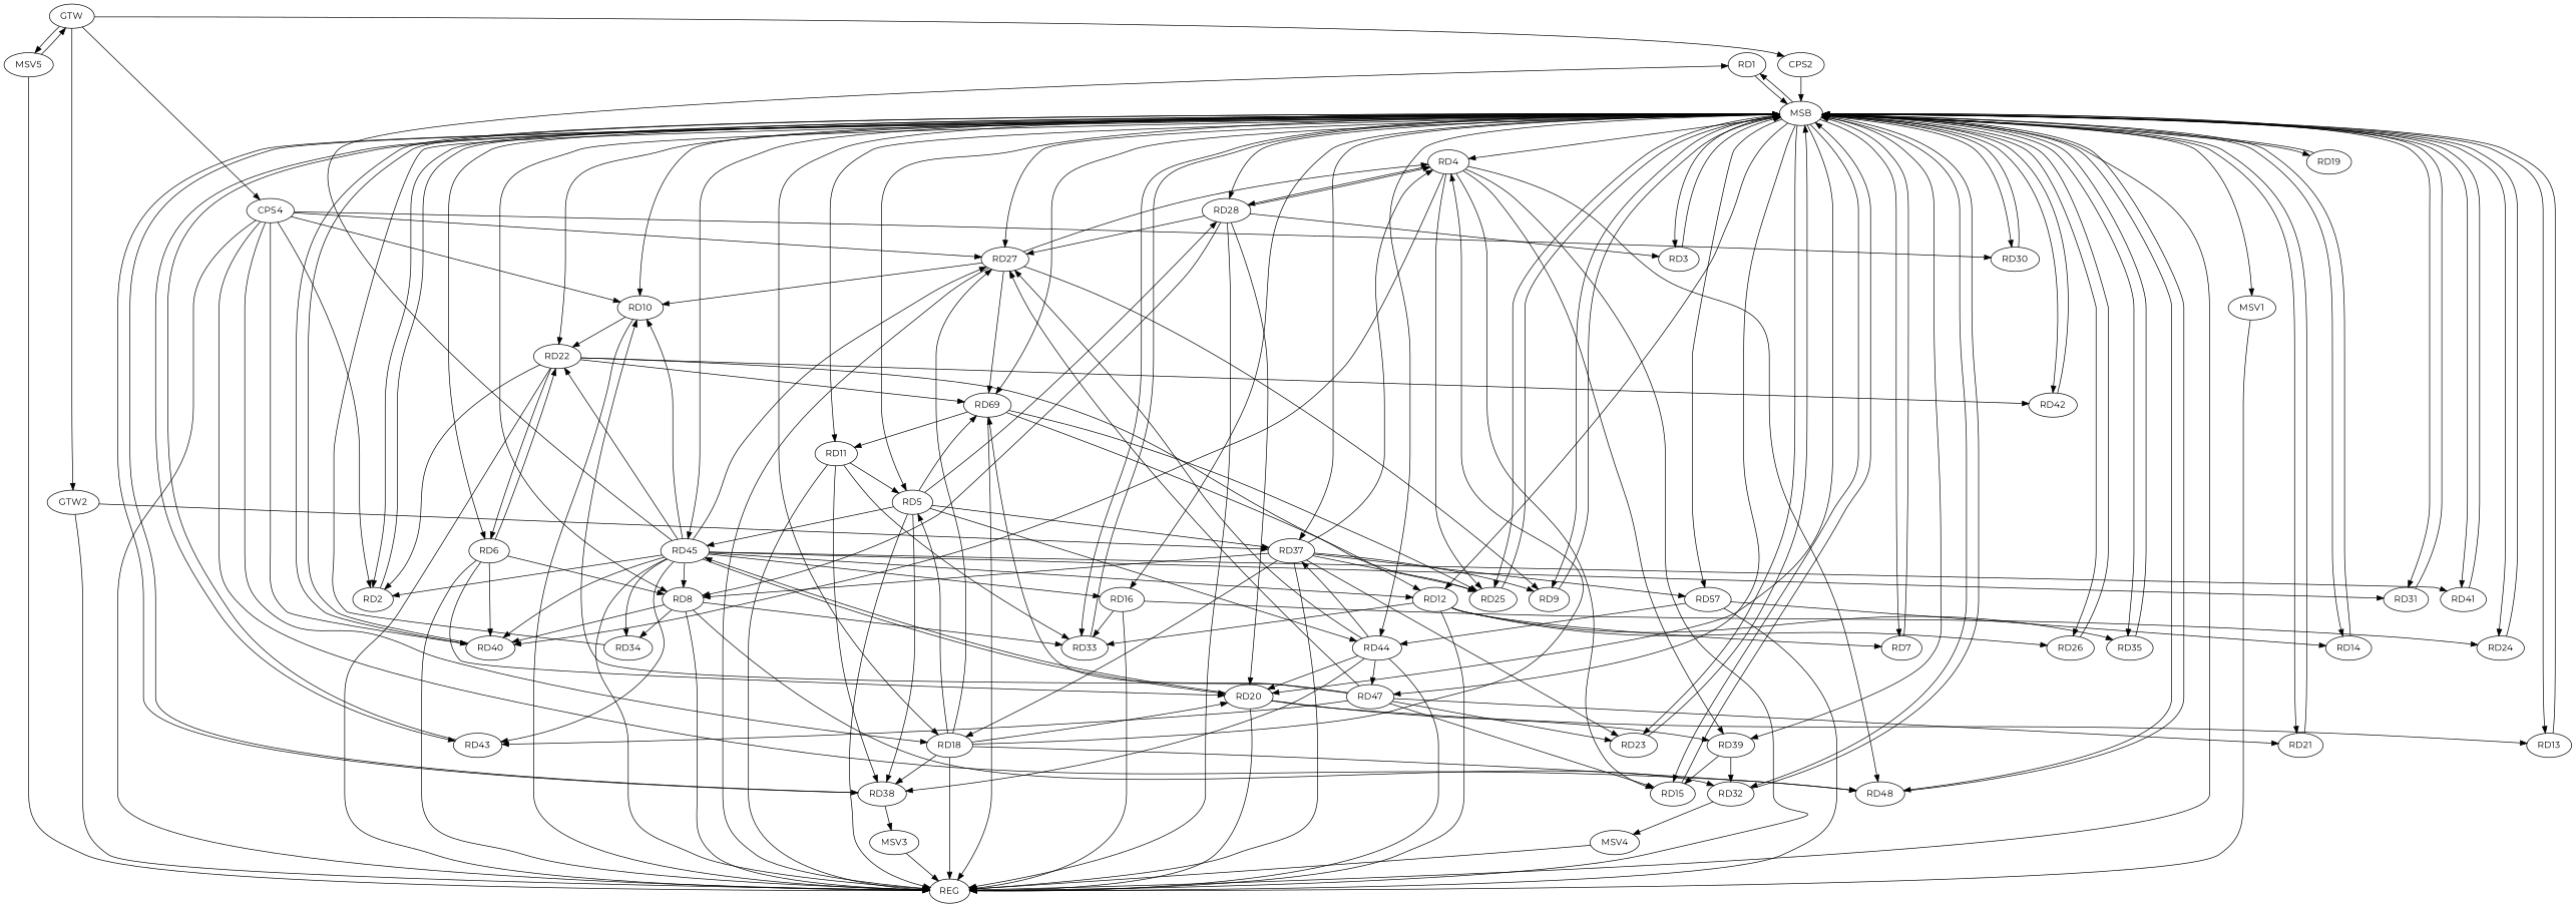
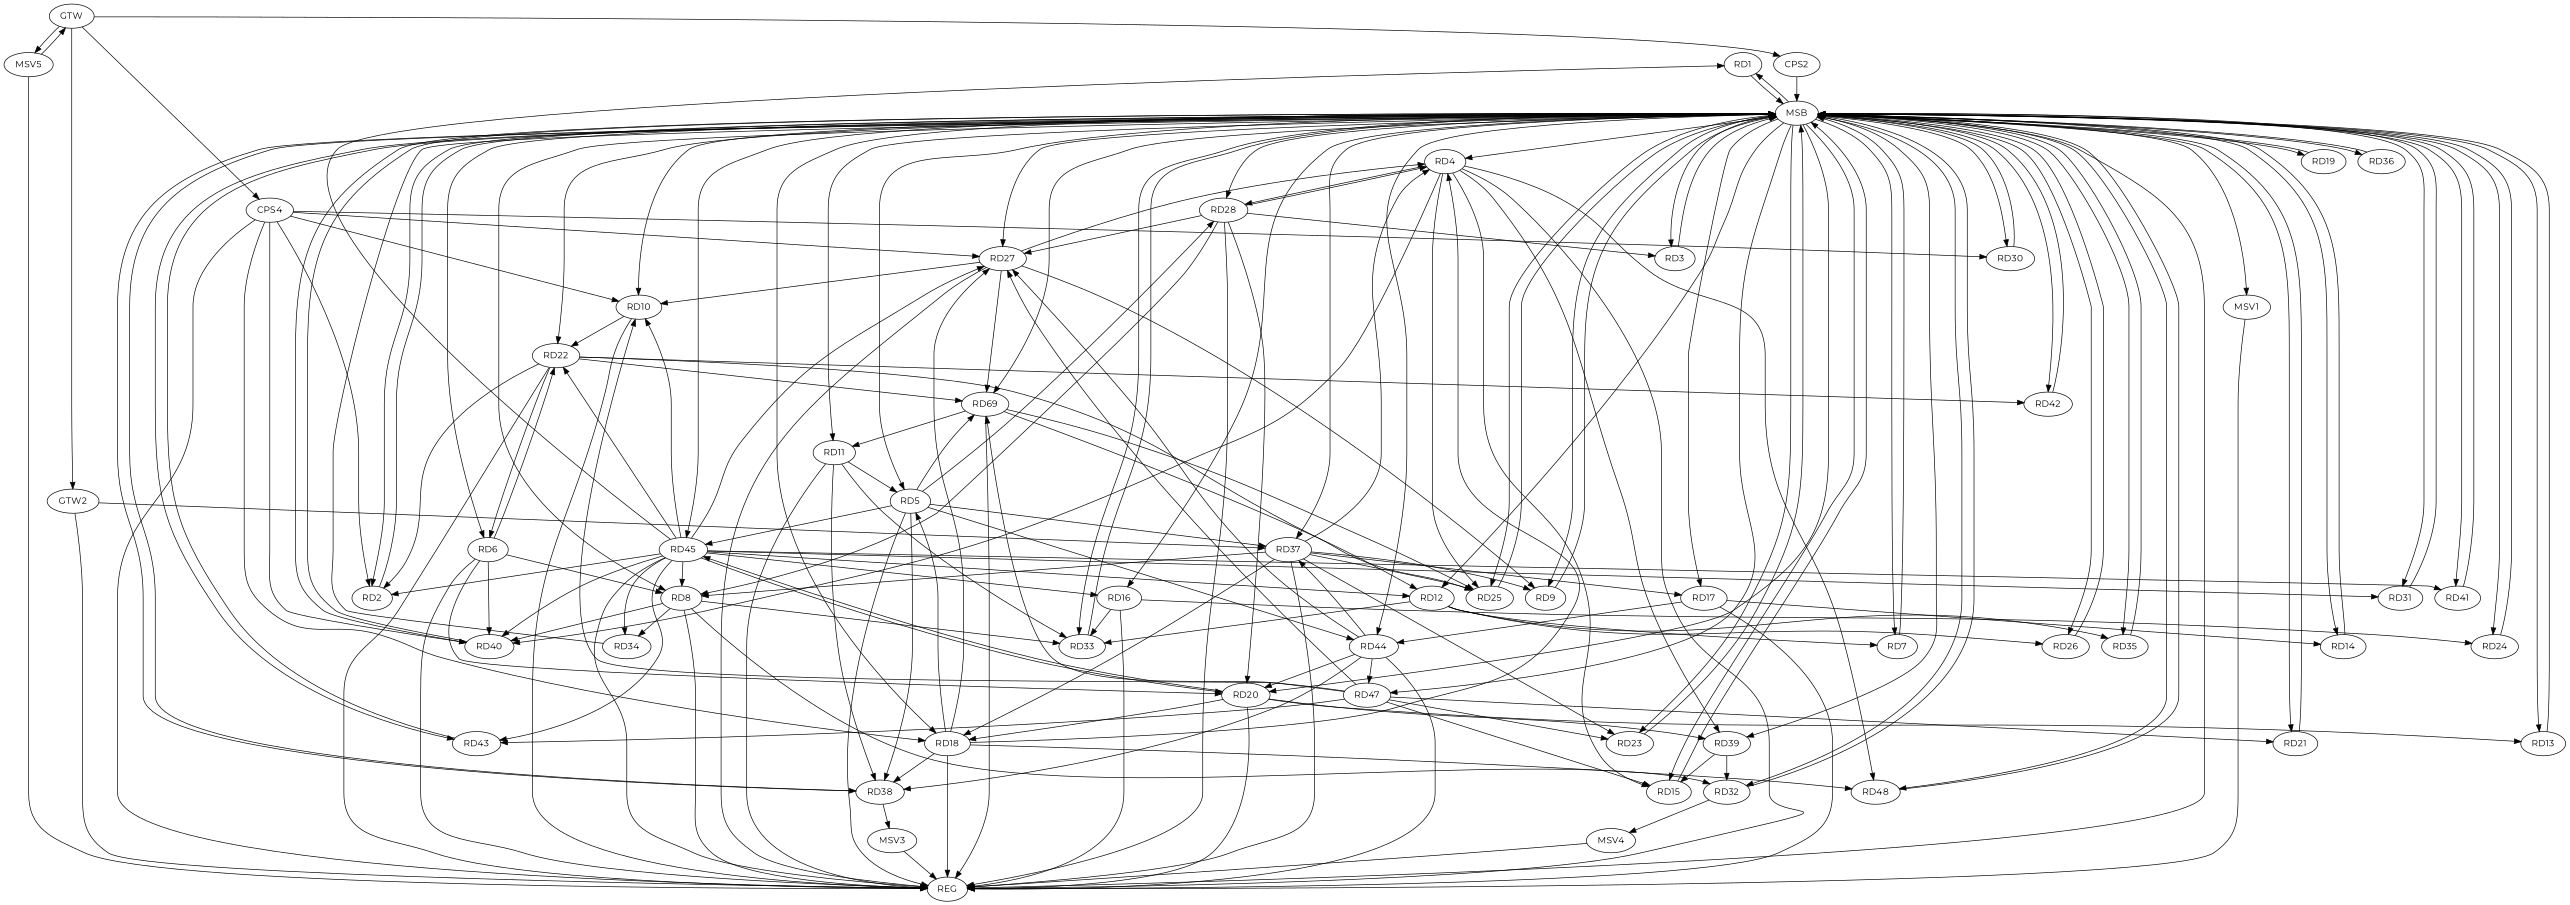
  strict digraph {
    fontname=Montserrat
    node [fontname=Montserrat]
    edge [fontname=Montserrat]
    n1 [label=RD1]
    n2 [label=MSB]
    n3 [label=RD2]
    n4 [label=RD3]
    n5 [label=RD4]
    n6 [label=RD15]
    n7 [label=RD25]
    n8 [label=RD28]
    n9 [label=RD39]
    n10 [label=RD40]
    n11 [label=RD48]
    n12 [label=REG]
    n13 [label=RD5]
    n14 [label=RD69]
    n15 [label=RD37]
    n16 [label=RD38]
    n17 [label=RD44]
    n18 [label=RD45]
    n19 [label=RD6]
    n20 [label=RD8]
    n21 [label=RD20]
    n22 [label=RD22]
    n23 [label=RD7]
    n24 [label=RD32]
    n25 [label=RD33]
    n26 [label=RD9]
    n27 [label=RD10]
    n28 [label=RD11]
    n29 [label=RD12]
    n30 [label=RD26]
    n31 [label=RD35]
    n32 [label=RD13]
    n33 [label=RD14]
    n34 [label=RD16]
    n35 [label=RD24]
-   n36 [label=RD57]
+   n36 [label=RD17]
    n37 [label=RD18]
    n38 [label=RD27]
    n39 [label=RD19]
    n40 [label=RD21]
    n41 [label=RD42]
    n42 [label=RD23]
    n43 [label=RD30]
    n44 [label=RD31]
+   n45 [label=RD36]
    n46 [label=RD41]
    n47 [label=RD43]
    n48 [label=RD47]
    n49 [label=MSV1]
    n50 [label=MSV3]
    n51 [label=RD34]
    n52 [label=MSV4]
    n53 [label=CPS4]
    n54 [label=CPS2]
    n55 [label=GTW]
    n56 [label=GTW2]
    n57 [label=MSV5]
    n1 -> n2
    n2 -> n1
    n2 -> n3
    n2 -> n4
    n2 -> n5
    n2 -> n6
    n2 -> n7
    n2 -> n8
    n2 -> n9
    n2 -> n10
    n2 -> n11
    n2 -> n12
    n2 -> n13
    n2 -> n14
    n2 -> n15
    n2 -> n16
    n2 -> n17
    n2 -> n18
    n2 -> n19
    n2 -> n20
    n2 -> n21
    n2 -> n22
    n2 -> n23
    n2 -> n24
    n2 -> n25
    n2 -> n26
    n2 -> n27
    n2 -> n28
    n2 -> n29
    n2 -> n30
    n2 -> n31
    n2 -> n32
    n2 -> n33
    n2 -> n34
    n2 -> n35
    n2 -> n36
    n2 -> n37
    n2 -> n38
    n2 -> n39
    n2 -> n40
    n2 -> n41
    n2 -> n42
    n2 -> n43
    n2 -> n44
+   n2 -> n45
    n2 -> n46
    n2 -> n47
    n2 -> n48
    n2 -> n49
    n3 -> n2
    n4 -> n2
    n5 -> n6
    n5 -> n7
    n5 -> n8
    n5 -> n9
    n5 -> n10
    n5 -> n11
    n5 -> n12
    n6 -> n2
    n7 -> n2
    n8 -> n4
    n8 -> n5
    n8 -> n12
    n8 -> n20
    n8 -> n21
    n8 -> n38
    n9 -> n6
    n9 -> n24
    n10 -> n2
    n11 -> n2
    n13 -> n8
    n13 -> n12
    n13 -> n14
    n13 -> n15
    n13 -> n16
    n13 -> n17
    n13 -> n18
    n14 -> n7
    n14 -> n12
    n14 -> n28
    n14 -> n29
    n15 -> n5
    n15 -> n7
    n15 -> n12
    n15 -> n20
    n15 -> n26
    n15 -> n36
    n15 -> n37
    n15 -> n42
    n16 -> n2
    n16 -> n50
    n17 -> n12
    n17 -> n15
    n17 -> n16
    n17 -> n21
    n17 -> n38
    n17 -> n48
    n18 -> n1
    n18 -> n3
    n18 -> n10
    n18 -> n12
    n18 -> n20
    n18 -> n21
    n18 -> n22
    n18 -> n27
    n18 -> n29
    n18 -> n34
    n18 -> n38
    n18 -> n44
    n18 -> n46
    n18 -> n47
    n18 -> n51
    n19 -> n10
    n19 -> n12
    n19 -> n20
    n19 -> n21
    n19 -> n22
    n20 -> n10
    n20 -> n12
    n20 -> n24
    n20 -> n25
    n20 -> n51
    n21 -> n9
    n21 -> n12
    n21 -> n18
    n21 -> n32
    n22 -> n3
    n22 -> n7
    n22 -> n12
    n22 -> n14
    n22 -> n19
    n22 -> n41
    n23 -> n2
    n24 -> n2
    n24 -> n52
    n25 -> n2
    n26 -> n2
    n27 -> n12
    n27 -> n22
    n28 -> n12
    n28 -> n13
    n28 -> n16
    n28 -> n25
-   n29 -> n12
    n29 -> n23
    n29 -> n25
    n29 -> n30
    n29 -> n31
    n30 -> n2
    n31 -> n2
    n32 -> n2
    n33 -> n2
    n34 -> n12
    n34 -> n25
    n34 -> n35
    n35 -> n2
    n36 -> n12
    n36 -> n17
    n36 -> n33
    n37 -> n5
    n37 -> n11
    n37 -> n12
    n37 -> n13
    n37 -> n16
-   n37 -> n21
+   n21 -> n37
    n37 -> n38
    n38 -> n5
    n38 -> n12
    n38 -> n14
    n38 -> n26
    n38 -> n27
    n39 -> n2
    n40 -> n2
    n41 -> n2
    n42 -> n2
    n43 -> n2
    n44 -> n2
+   n45 -> n2
    n46 -> n2
    n47 -> n2
    n48 -> n6
    n48 -> n14
    n48 -> n27
    n48 -> n38
    n48 -> n40
    n48 -> n42
    n48 -> n47
    n49 -> n12
    n50 -> n12
    n51 -> n2
    n52 -> n12
    n53 -> n3
    n53 -> n10
-   n53 -> n11
    n53 -> n12
    n53 -> n27
    n53 -> n37
    n53 -> n38
    n53 -> n43
    n54 -> n2
    n55 -> n53
    n55 -> n54
    n55 -> n56
    n55 -> n57
    n56 -> n12
    n56 -> n15
    n57 -> n12
    n57 -> n55
  }
